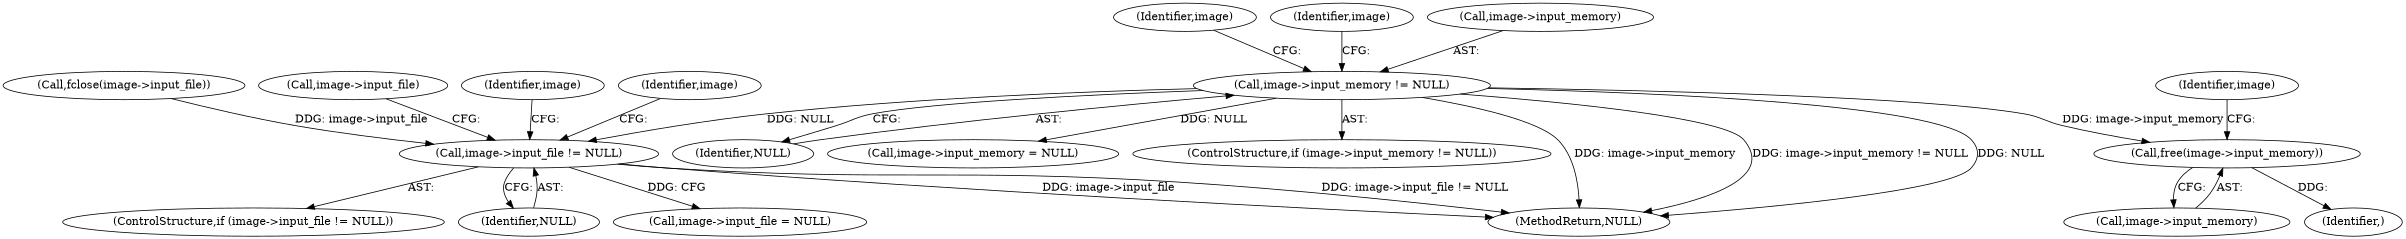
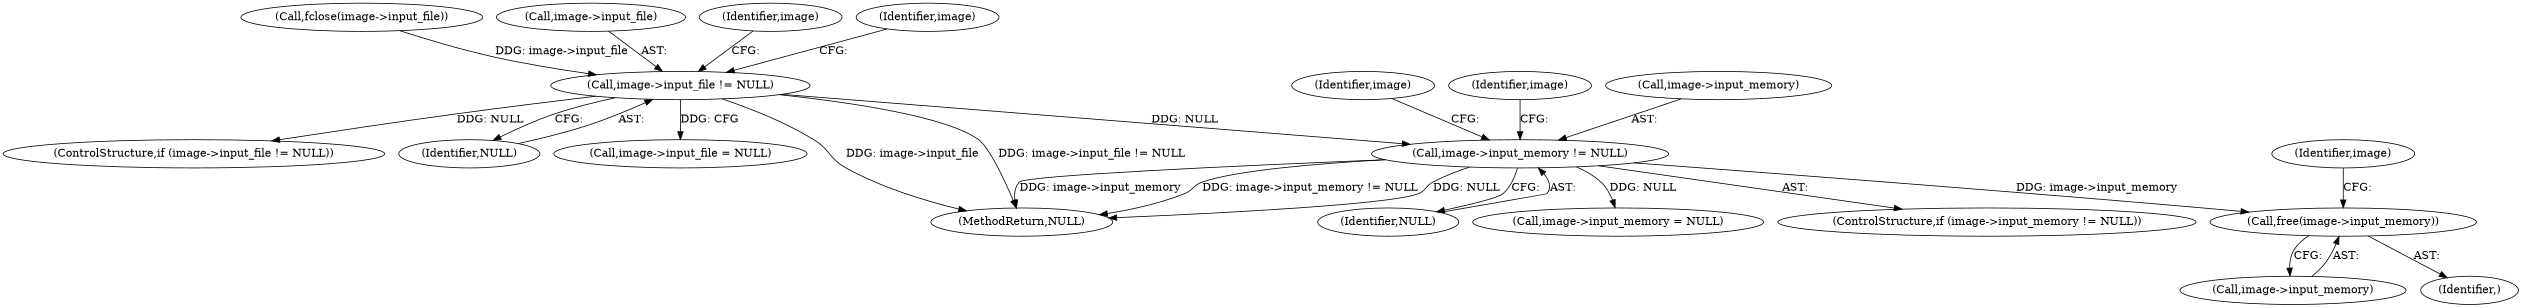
  digraph {
    fontname="DejaVu Serif"
    node [fontname="DejaVu Serif"]
    edge [fontname="DejaVu Serif"]
    n1 [label="(Call,free(image->input_memory))"]
    n2 [label="(Call,image->input_memory)"]
    n3 [label="(Identifier,)"]
    n4 [label="(Call,image->input_memory != NULL)"]
    n5 [label="(MethodReturn,NULL)"]
    n6 [label="(Identifier,NULL)"]
    n7 [label="(Call,image->input_memory = NULL)"]
    n8 [label="(ControlStructure,if (image->input_memory != NULL))"]
    n9 [label="(Call,image->input_file != NULL)"]
    n10 [label="(ControlStructure,if (image->input_file != NULL))"]
    n11 [label="(Identifier,NULL)"]
    n12 [label="(Call,image->input_file = NULL)"]
    n13 [label="(Call,fclose(image->input_file))"]
    n14 [label="(Identifier,image)"]
    n15 [label="(Identifier,image)"]
    n16 [label="(Identifier,image)"]
    n17 [label="(Call,image->input_file)"]
    n18 [label="(Call,image->input_memory)"]
    n19 [label="(Identifier,image)"]
    n20 [label="(Identifier,image)"]
    n1 -> n2 [label="CFG: "]
-   n1 -> n3 [label="DDG: "]
+   n1 -> n3 [label="AST: "]
    n2 -> n1 [label="AST: "]
    n4 -> n1 [label="DDG: image->input_memory"]
    n4 -> n5 [label="DDG: image->input_memory != NULL"]
    n4 -> n5 [label="DDG: NULL"]
    n4 -> n5 [label="DDG: image->input_memory"]
    n4 -> n6 [label="CFG: "]
    n4 -> n7 [label="DDG: NULL"]
    n4 -> n8 [label="AST: "]
    n6 -> n4 [label="AST: "]
-   n4 -> n9 [label="DDG: NULL"]
+   n9 -> n4 [label="DDG: NULL"]
    n9 -> n5 [label="DDG: image->input_file"]
    n9 -> n5 [label="DDG: image->input_file != NULL"]
-   n9 -> n10 [label="AST: "]
+   n9 -> n10 [label="DDG: NULL"]
    n9 -> n11 [label="CFG: "]
    n9 -> n12 [label="DDG: CFG"]
    n11 -> n9 [label="AST: "]
    n13 -> n9 [label="DDG: image->input_file"]
    n14 -> n4 [label="CFG: "]
    n15 -> n4 [label="CFG: "]
    n16 -> n1 [label="CFG: "]
-   n17 -> n9 [label="CFG: "]
+   n17 -> n9 [label="AST: "]
    n18 -> n4 [label="AST: "]
    n19 -> n9 [label="CFG: "]
    n20 -> n9 [label="CFG: "]
  }
